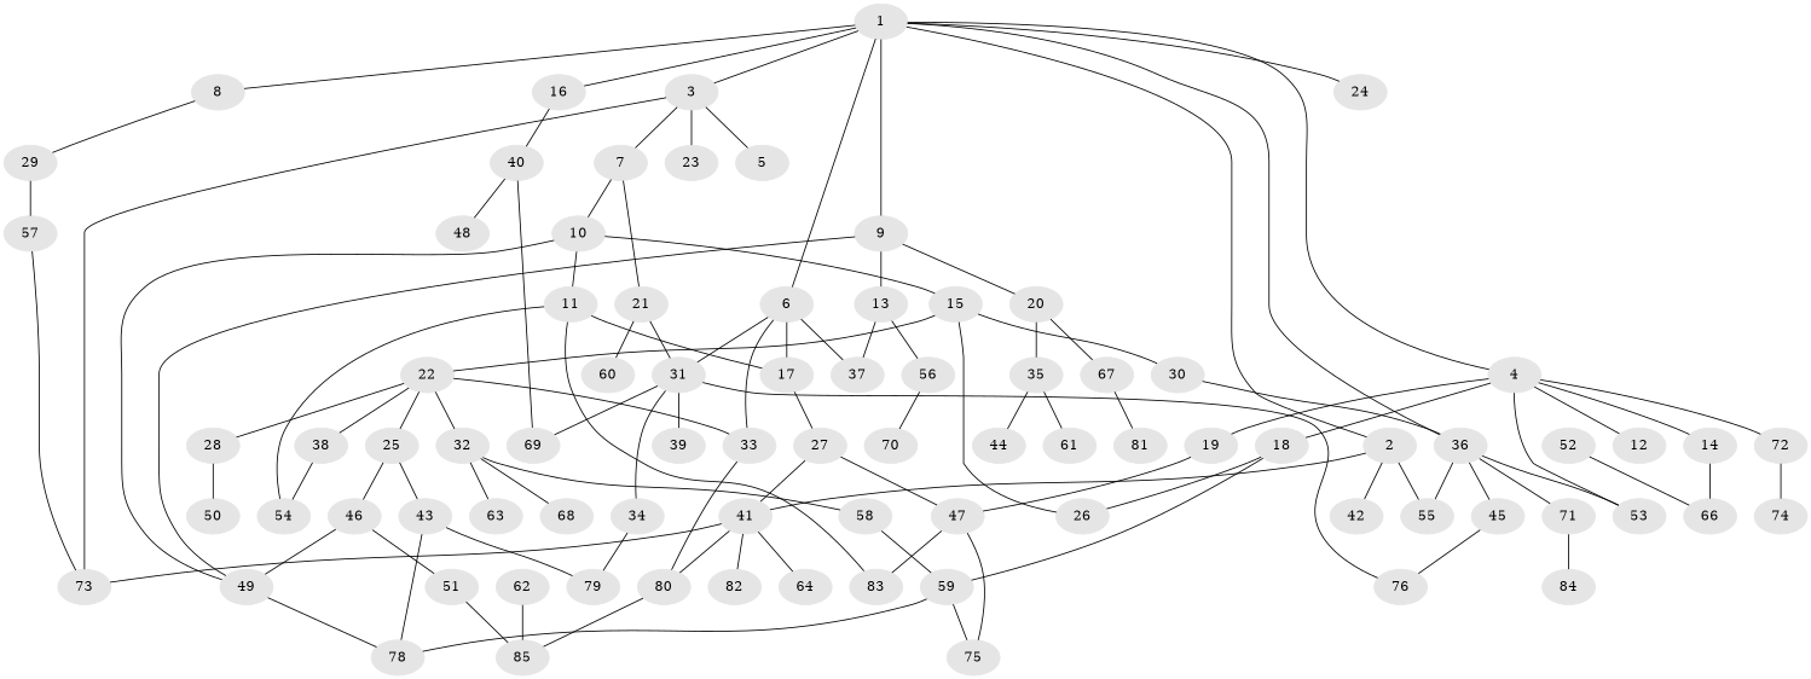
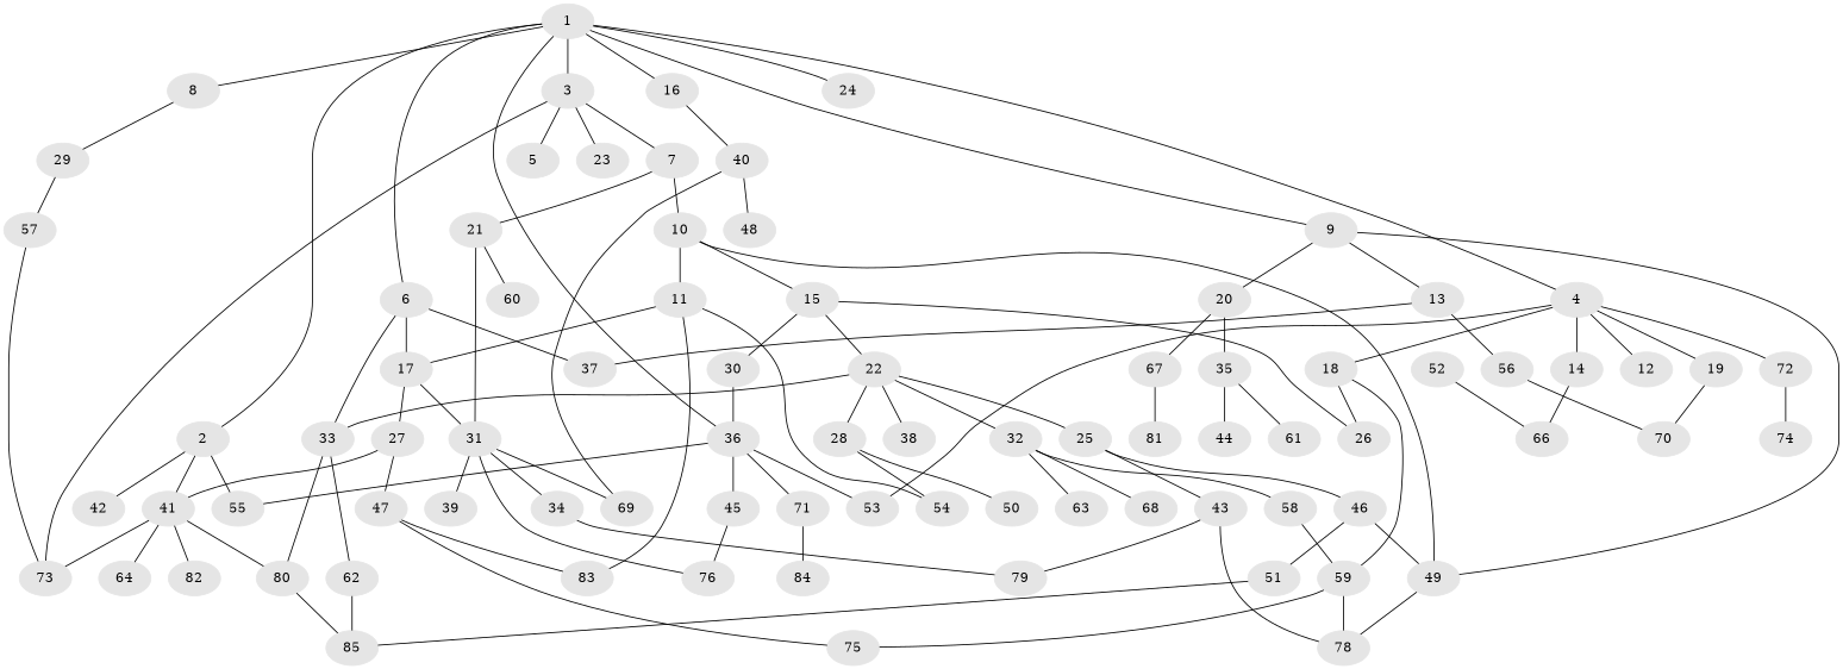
  graph {
    node [color=gray90 style=filled]
    1
    2
    3
    4
    6
    8
    9
    16
    24
    36
    41
    42
    55
    5
    7
    23
    73
    12
    14
    18
    19
    53
    72
    17
    31
    33
    37
    29
    13
    20
    49
    40
    45
    71
    80
    64
    82
    10
    21
    66
    26
    59
    47
    74
    27
    34
    39
    69
    76
    62
    11
    15
    60
    57
    56
    35
    67
    78
    54
    83
    22
    30
    70
    25
    28
    32
    38
    48
    75
    44
    61
    81
    43
    46
    50
    58
    63
    68
    79
    51
    85
    84
    52
    1 -- 2
    1 -- 3
    1 -- 4
    1 -- 6
    1 -- 8
    1 -- 9
    1 -- 16
    1 -- 24
    1 -- 36
    2 -- 41
    2 -- 42
    2 -- 55
    3 -- 5
    3 -- 7
    3 -- 23
    3 -- 73
    4 -- 12
    4 -- 14
    4 -- 18
    4 -- 19
    4 -- 53
    4 -- 72
    6 -- 17
-   6 -- 31
+   17 -- 31
    6 -- 33
    6 -- 37
    8 -- 29
    9 -- 13
    9 -- 20
    9 -- 49
    16 -- 40
    36 -- 55
    36 -- 53
    36 -- 45
    36 -- 71
    41 -- 73
    41 -- 80
    41 -- 64
    41 -- 82
    7 -- 10
    7 -- 21
    14 -- 66
    18 -- 26
    18 -- 59
-   19 -- 47
+   19 -- 70
    72 -- 74
    17 -- 27
    31 -- 34
    31 -- 39
    31 -- 69
    31 -- 76
    33 -- 80
+   33 -- 62
    29 -- 57
    13 -- 37
    13 -- 56
    20 -- 35
    20 -- 67
    49 -- 78
    40 -- 69
    40 -- 48
    45 -- 76
    71 -- 84
    80 -- 85
    10 -- 49
    10 -- 11
    10 -- 15
    21 -- 31
    21 -- 60
    59 -- 78
    59 -- 75
    47 -- 83
    47 -- 75
    27 -- 41
    27 -- 47
    34 -- 79
    62 -- 85
    11 -- 17
    11 -- 54
    11 -- 83
    15 -- 26
    15 -- 22
    15 -- 30
    57 -- 73
    56 -- 70
    35 -- 44
    35 -- 61
    67 -- 81
    22 -- 33
    22 -- 25
    22 -- 28
    22 -- 32
    22 -- 38
    30 -- 36
    25 -- 43
    25 -- 46
-   38 -- 54
+   28 -- 54
    28 -- 50
    32 -- 58
    32 -- 63
    32 -- 68
    43 -- 78
    43 -- 79
    46 -- 49
    46 -- 51
    58 -- 59
    51 -- 85
    52 -- 66
  }
